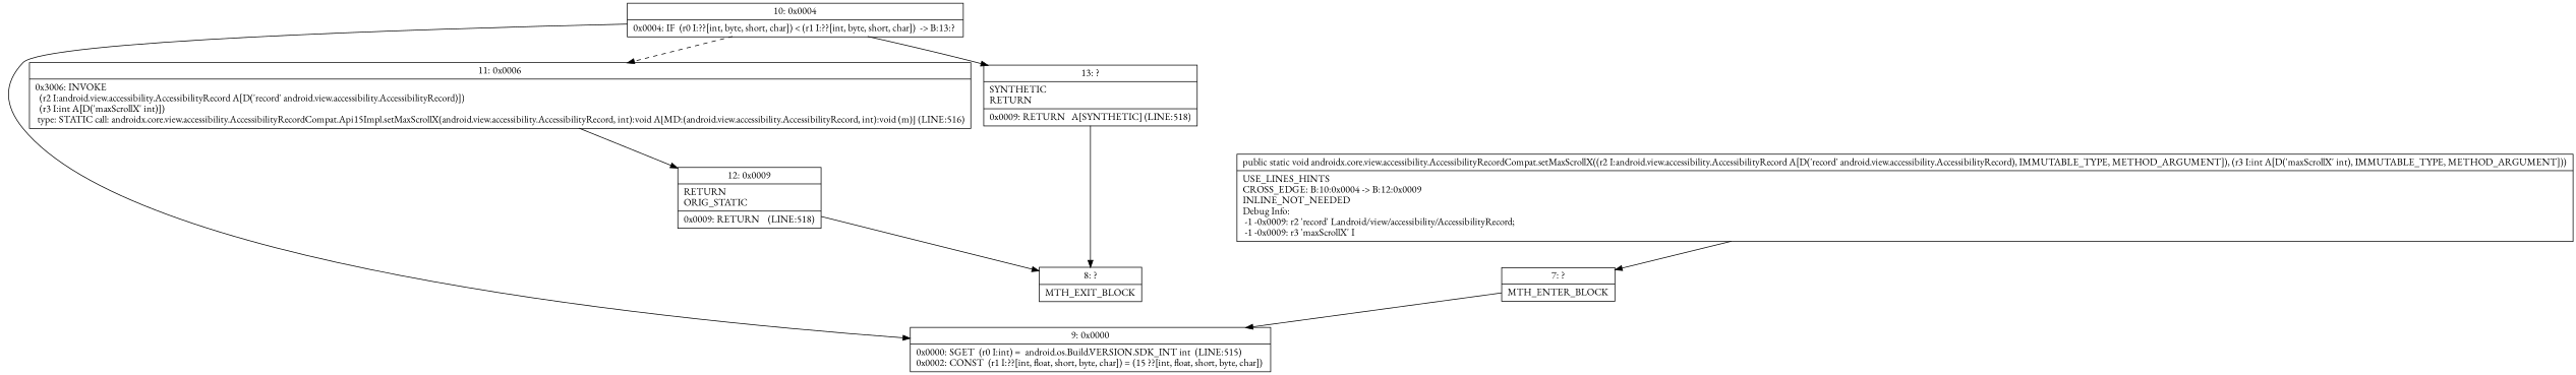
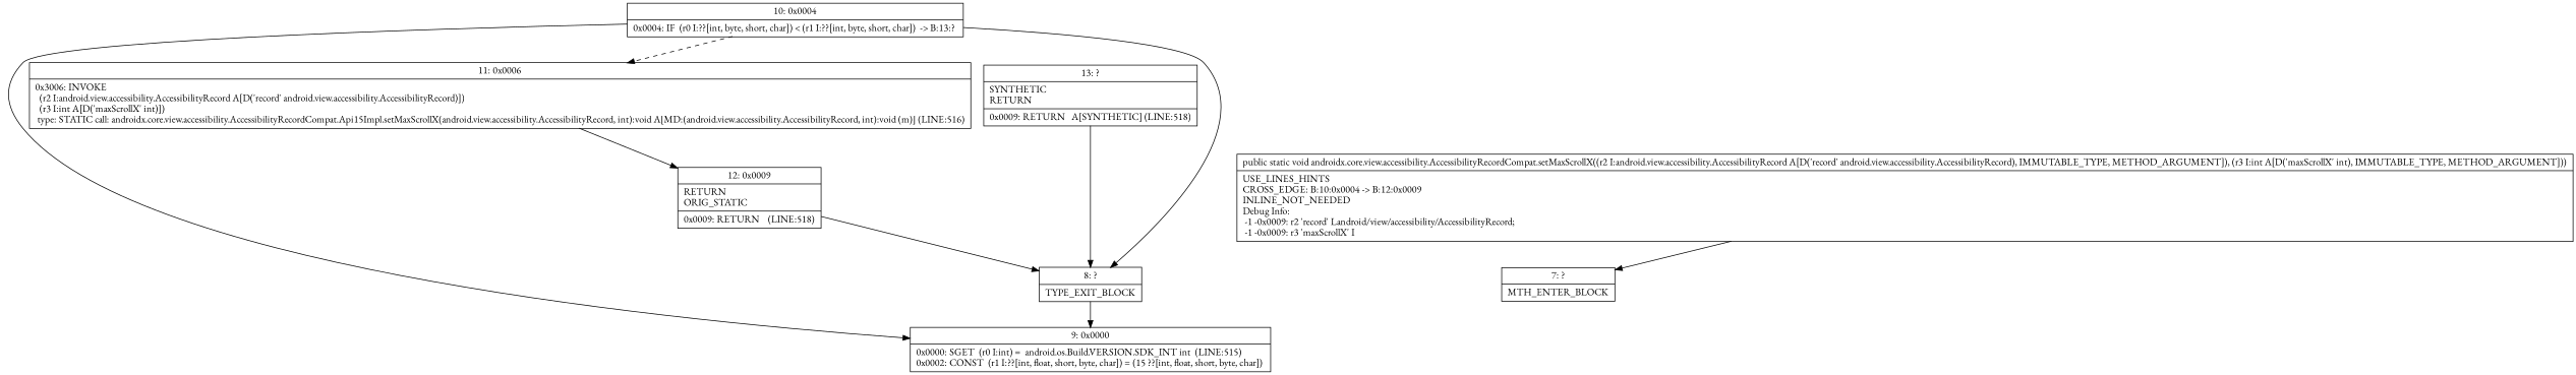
  digraph {
    fontname="EB Garamond"
    node [fontname="EB Garamond" shape=record]
    edge [fontname="EB Garamond"]
    n1 [label="{7\:\ ?|MTH_ENTER_BLOCK\l}"]
    n2 [label="{9\:\ 0x0000|0x0000: SGET  (r0 I:int) =  android.os.Build.VERSION.SDK_INT int  (LINE:515)\l0x0002: CONST  (r1 I:??[int, float, short, byte, char]) = (15 ??[int, float, short, byte, char]) \l}"]
    n3 [label="{10\:\ 0x0004|0x0004: IF  (r0 I:??[int, byte, short, char]) \< (r1 I:??[int, byte, short, char])  \-\> B:13:? \l}"]
    n4 [label="{11\:\ 0x0006|0x3006: INVOKE  \l  (r2 I:android.view.accessibility.AccessibilityRecord A[D('record' android.view.accessibility.AccessibilityRecord)])\l  (r3 I:int A[D('maxScrollX' int)])\l type: STATIC call: androidx.core.view.accessibility.AccessibilityRecordCompat.Api15Impl.setMaxScrollX(android.view.accessibility.AccessibilityRecord, int):void A[MD:(android.view.accessibility.AccessibilityRecord, int):void (m)] (LINE:516)\l}"]
    n5 [label="{13\:\ ?|SYNTHETIC\lRETURN\l|0x0009: RETURN   A[SYNTHETIC] (LINE:518)\l}"]
    n6 [label="{12\:\ 0x0009|RETURN\lORIG_STATIC\l|0x0009: RETURN    (LINE:518)\l}"]
-   n7 [label="{8\:\ ?|MTH_EXIT_BLOCK\l}"]
+   n7 [label="{8\:\ ?|TYPE_EXIT_BLOCK\l}"]
    n8 [label="{public static void androidx.core.view.accessibility.AccessibilityRecordCompat.setMaxScrollX((r2 I:android.view.accessibility.AccessibilityRecord A[D('record' android.view.accessibility.AccessibilityRecord), IMMUTABLE_TYPE, METHOD_ARGUMENT]), (r3 I:int A[D('maxScrollX' int), IMMUTABLE_TYPE, METHOD_ARGUMENT]))  | USE_LINES_HINTS\lCROSS_EDGE: B:10:0x0004 \-\> B:12:0x0009\lINLINE_NOT_NEEDED\lDebug Info:\l  \-1 \-0x0009: r2 'record' Landroid\/view\/accessibility\/AccessibilityRecord;\l  \-1 \-0x0009: r3 'maxScrollX' I\l}"]
-   n1 -> n2
+   n7 -> n2
    n3 -> n2
    n3 -> n4 [style=dashed]
-   n3 -> n5
+   n3 -> n7
    n4 -> n6
    n5 -> n7
    n6 -> n7
    n8 -> n1
  }
